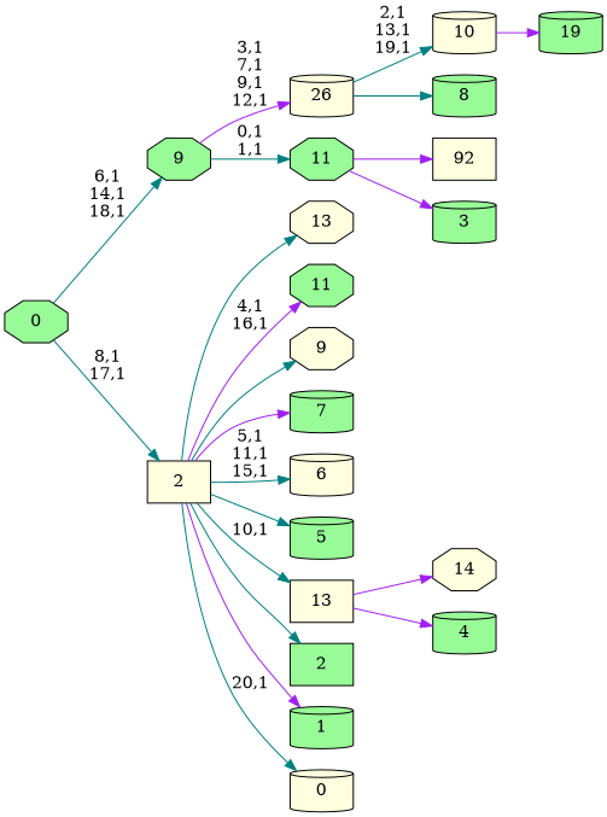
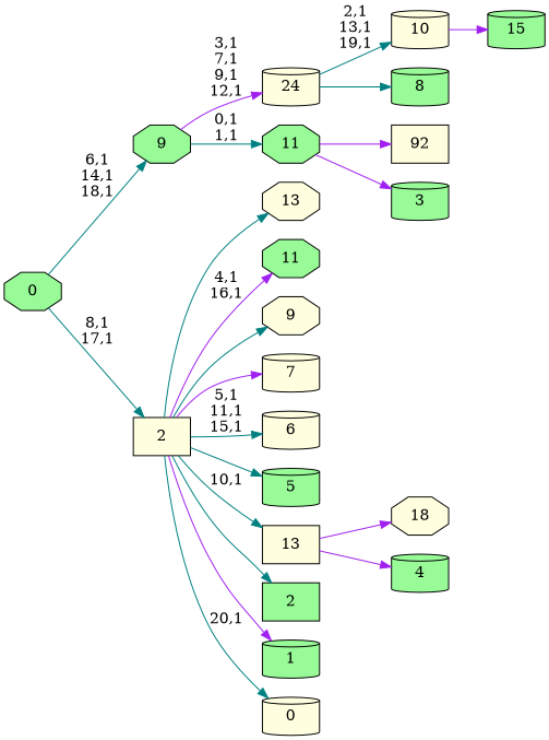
  digraph {
    rankdir=LR
    node [fillcolor=palegreen shape=cylinder style=filled]
    edge [color=teal]
-   n1 [label=19]
-   n2 [fillcolor=lightyellow label=14 shape=octagon]
+   n1 [label=15]
+   n2 [fillcolor=lightyellow label=18 shape=octagon]
    n3 [fillcolor=lightyellow label=13 shape=octagon]
    n4 [fillcolor=lightyellow label=92 shape=box]
    n5 [label=11 shape=octagon]
    n6 [fillcolor=lightyellow label=10]
    n7 [fillcolor=lightyellow label=9 shape=octagon]
    n8 [label=8]
-   24 [fillcolor=lightyellow label=26]
-   n10 [label=7]
+   24 [fillcolor=lightyellow]
+   n10 [fillcolor=lightyellow label=7]
    n11 [fillcolor=lightyellow label=6]
    n12 [label=5]
    n13 [label=4]
    13 [fillcolor=lightyellow shape=box]
    n15 [label=3]
    11 [shape=octagon]
    9 [shape=octagon]
    n18 [label=2 shape=box]
    n19 [label=1]
    n20 [fillcolor=lightyellow label=0]
    2 [fillcolor=lightyellow shape=box]
    0 [shape=octagon]
    n6 -> n1 [color=purple]
    24 -> n6 [label="2,1\n13,1\n19,1"]
    24 -> n8
    13 -> n2 [color=purple]
    13 -> n13 [color=purple]
    11 -> n4 [color=purple]
    11 -> n15 [color=purple]
    9 -> 24 [color=purple label="3,1\n7,1\n9,1\n12,1"]
    9 -> 11 [label="0,1\n1,1"]
    2 -> n3
    2 -> n5 [color=purple label="4,1\n16,1"]
    2 -> n7
    2 -> n10 [color=purple]
    2 -> n11 [label="5,1\n11,1\n15,1"]
    2 -> n12
    2 -> 13 [label="10,1"]
    2 -> n18
    2 -> n19 [color=purple]
    2 -> n20 [label="20,1"]
    0 -> 9 [label="6,1\n14,1\n18,1"]
    0 -> 2 [label="8,1\n17,1"]
  }
